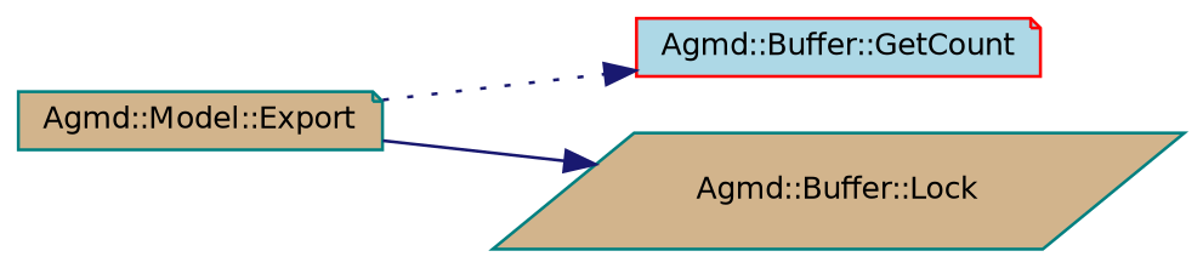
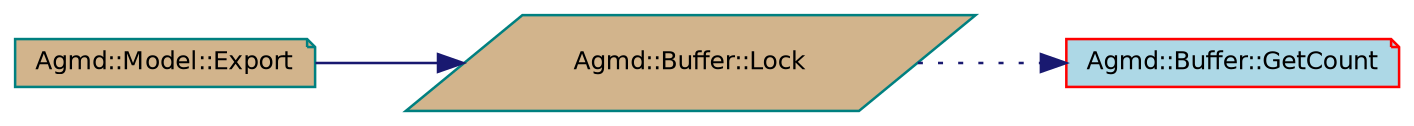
  digraph {
    rankdir=LR
    node [color=teal fillcolor=tan fontname=Helvetica fontsize=10 shape=note style=filled]
    edge [arrowhead=normal color=midnightblue fontname=Helvetica fontsize=10 labelfontname=Helvetica labelfontsize=10]
    n1 [fontcolor=black height=0.2 label="Agmd::Model::Export" width=0.4]
    n2 [color=red fillcolor=lightblue height=0.2 label="Agmd::Buffer::GetCount" width=0.4]
    n3 [height=0.2 label="Agmd::Buffer::Lock" shape=parallelogram width=0.4]
-   n1 -> n2 [style=dotted]
+   n3 -> n2 [style=dotted]
    n1 -> n3 [style=solid]
  }
